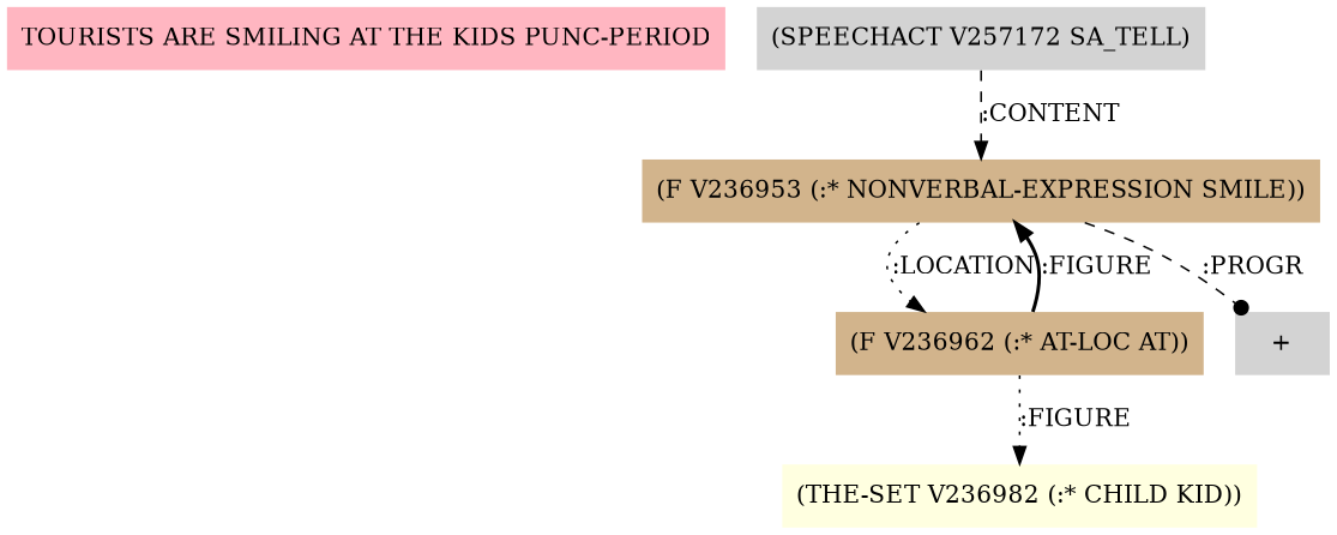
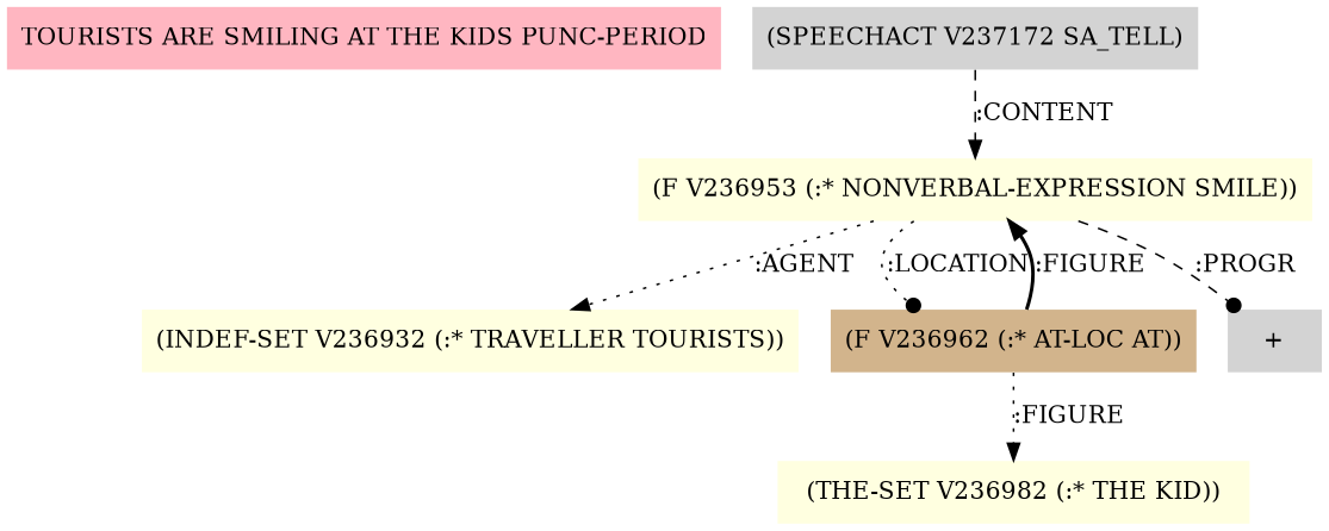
  digraph {
    node [fillcolor=lightgrey shape=none style=filled]
    edge [arrowhead=normal style=dotted]
    "TOURISTS ARE SMILING AT THE KIDS PUNC-PERIOD" [fillcolor=lightpink]
-   n2 [label="(SPEECHACT V257172 SA_TELL)"]
-   n3 [fillcolor=tan label="(F V236953 (:* NONVERBAL-EXPRESSION SMILE))"]
+   n2 [label="(SPEECHACT V237172 SA_TELL)"]
+   n3 [fillcolor=lightyellow label="(F V236953 (:* NONVERBAL-EXPRESSION SMILE))"]
+   n4 [fillcolor=lightyellow label="(INDEF-SET V236932 (:* TRAVELLER TOURISTS))"]
    n5 [fillcolor=tan label="(F V236962 (:* AT-LOC AT))"]
    n6 [label="+"]
-   n7 [fillcolor=lightyellow label="(THE-SET V236982 (:* CHILD KID))"]
+   n7 [fillcolor=lightyellow label="(THE-SET V236982 (:* THE KID))"]
    n2 -> n3 [label=":CONTENT" style=dashed]
-   n3 -> n5 [label=":LOCATION"]
+   n3 -> n4 [label=":AGENT"]
+   n3 -> n5 [arrowhead=dot label=":LOCATION"]
    n3 -> n6 [arrowhead=dot label=":PROGR" style=dashed]
    n5 -> n3 [label=":FIGURE" style=bold]
    n5 -> n7 [label=":FIGURE"]
  }
